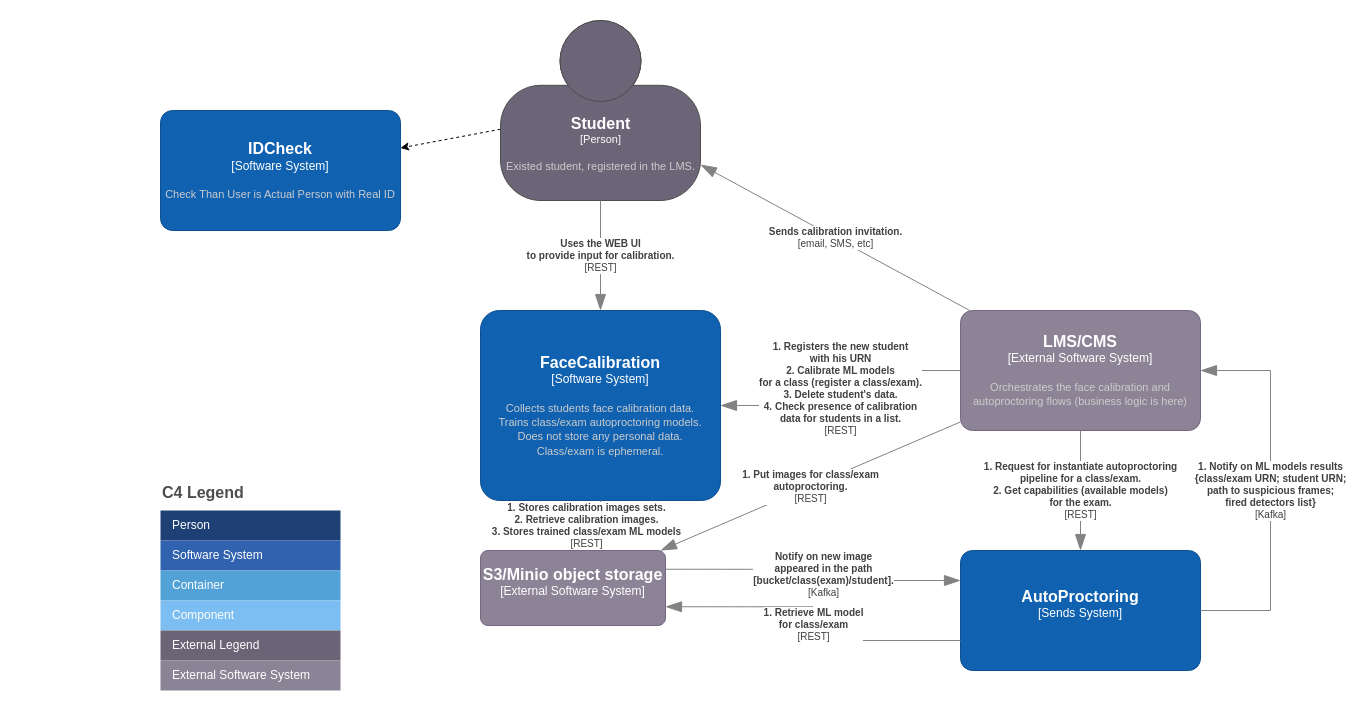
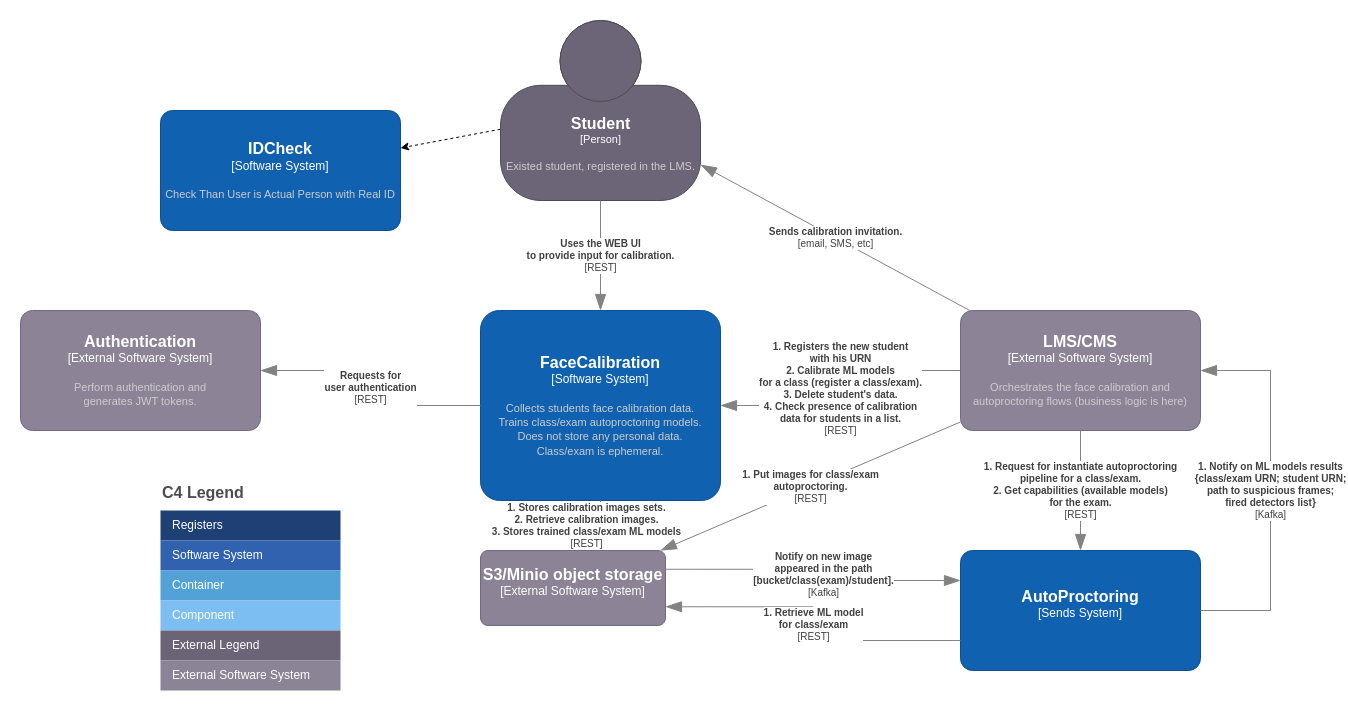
  <mxCell id="0" />
  <mxCell id="1" parent="0" />
  <mxCell id="2" value="&lt;font style=&quot;font-size: 16px&quot;&gt;&lt;b&gt;FaceCalibration&lt;/b&gt;&lt;/font&gt;&lt;div&gt;[Software System]&lt;/div&gt;&lt;br&gt;&lt;div&gt;&lt;font style=&quot;font-size: 11px&quot;&gt;&lt;font color=&quot;#cccccc&quot;&gt;Collects students face calibration data.&#10;Trains class/exam autoproctoring models.&#10;Does not store any personal data.&#10;Class/exam is ephemeral.&lt;/font&gt;&lt;/div&gt;" style="rounded=1;whiteSpace=wrap;html=1;labelBackgroundColor=none;fillColor=#1061B0;fontColor=#ffffff;align=center;arcSize=10;strokeColor=#0D5091;metaEdit=1;resizable=0;points=[[0.25,0,0],[0.5,0,0],[0.75,0,0],[1,0.25,0],[1,0.5,0],[1,0.75,0],[0.75,1,0],[0.5,1,0],[0.25,1,0],[0,0.75,0],[0,0.5,0],[0,0.25,0]];" parent="1" vertex="1"><mxGeometry x="480" y="310" width="240" height="190" as="geometry" /></mxCell>
  <mxCell id="3" value="&lt;font style=&quot;font-size: 16px&quot;&gt;&lt;b&gt;AutoProctoring&lt;/b&gt;&lt;/font&gt;&lt;div&gt;[Sends System]&lt;/div&gt;&lt;br&gt;&lt;div&gt;&lt;font style=&quot;font-size: 11px&quot;&gt;&lt;font color=&quot;#cccccc&quot;&gt;&lt;/font&gt;&lt;/div&gt;" style="rounded=1;whiteSpace=wrap;html=1;labelBackgroundColor=none;fillColor=#1061B0;fontColor=#ffffff;align=center;arcSize=10;strokeColor=#0D5091;metaEdit=1;resizable=0;points=[[0.25,0,0],[0.5,0,0],[0.75,0,0],[1,0.25,0],[1,0.5,0],[1,0.75,0],[0.75,1,0],[0.5,1,0],[0.25,1,0],[0,0.75,0],[0,0.5,0],[0,0.25,0]];" parent="1" vertex="1"><mxGeometry x="960" y="550" width="240" height="120" as="geometry" /></mxCell>
  <mxCell id="4" value="&lt;font style=&quot;font-size: 16px&quot;&gt;&lt;b&gt;S3/Minio object storage&lt;/b&gt;&lt;/font&gt;&lt;div&gt;[External Software System]&lt;/div&gt;&lt;br&gt;&lt;div&gt;&lt;font style=&quot;font-size: 11px&quot;&gt;&lt;font color=&quot;#cccccc&quot;&gt;&lt;/font&gt;&lt;/div&gt;" style="rounded=1;whiteSpace=wrap;html=1;labelBackgroundColor=none;fillColor=#8C8496;fontColor=#ffffff;align=center;arcSize=10;strokeColor=#736782;metaEdit=1;resizable=0;points=[[0.25,0,0],[0.5,0,0],[0.75,0,0],[1,0.25,0],[1,0.5,0],[1,0.75,0],[0.75,1,0],[0.5,1,0],[0.25,1,0],[0,0.75,0],[0,0.5,0],[0,0.25,0]];" parent="1" vertex="1"><mxGeometry x="480" y="550" width="185" height="75" as="geometry" /></mxCell>
  <mxCell id="5" value="&lt;font style=&quot;font-size: 16px&quot;&gt;&lt;b&gt;LMS/CMS&lt;/b&gt;&lt;/font&gt;&lt;div&gt;[External Software System]&lt;/div&gt;&lt;br&gt;&lt;div&gt;&lt;font style=&quot;font-size: 11px&quot;&gt;&lt;font color=&quot;#cccccc&quot;&gt;Orchestrates the face calibration and autoproctoring flows (business logic is here)&lt;/font&gt;&lt;/div&gt;" style="rounded=1;whiteSpace=wrap;html=1;labelBackgroundColor=none;fillColor=#8C8496;fontColor=#ffffff;align=center;arcSize=10;strokeColor=#736782;metaEdit=1;resizable=0;points=[[0.25,0,0],[0.5,0,0],[0.75,0,0],[1,0.25,0],[1,0.5,0],[1,0.75,0],[0.75,1,0],[0.5,1,0],[0.25,1,0],[0,0.75,0],[0,0.5,0],[0,0.25,0]];" parent="1" vertex="1"><mxGeometry x="960" y="310" width="240" height="120" as="geometry" /></mxCell>
  <mxCell id="6" value="&lt;div style=&quot;text-align: left&quot;&gt;&lt;div style=&quot;text-align: center&quot;&gt;&lt;b&gt;1. Registers the new student &#10;with his URN&#10;2. Calibrate ML models &#10;for a class (register a class/exam).&#10;3. Delete student's data.&#10;4. Check presence of calibration &#10;data for students in a list.&lt;/b&gt;&lt;/div&gt;&lt;div style=&quot;text-align: center&quot;&gt;[REST]&lt;/div&gt;&lt;/div&gt;" style="endArrow=blockThin;html=1;fontSize=10;fontColor=#404040;strokeWidth=1;endFill=1;strokeColor=#828282;elbow=vertical;metaEdit=1;endSize=14;startSize=14;jumpStyle=arc;jumpSize=16;rounded=0;edgeStyle=orthogonalEdgeStyle;" parent="1" source="5" target="2" edge="1"><mxGeometry width="240" relative="1" as="geometry"><mxPoint x="730" y="660" as="sourcePoint" /><mxPoint x="970" y="660" as="targetPoint" /></mxGeometry></mxCell>
  <mxCell id="7" value="&lt;div style=&quot;text-align: left&quot;&gt;&lt;div style=&quot;text-align: center&quot;&gt;&lt;b&gt;1. Stores calibration images sets.&#10;2. Retrieve calibration images.&#10;3. Stores trained class/exam ML models&lt;/b&gt;&lt;/div&gt;&lt;div style=&quot;text-align: center&quot;&gt;[REST]&lt;/div&gt;&lt;/div&gt;" style="endArrow=blockThin;html=1;fontSize=10;fontColor=#404040;strokeWidth=1;endFill=1;strokeColor=#828282;elbow=vertical;metaEdit=1;endSize=14;startSize=14;jumpStyle=arc;jumpSize=16;rounded=0;edgeStyle=orthogonalEdgeStyle;" parent="1" source="2" target="4" edge="1"><mxGeometry width="240" relative="1" as="geometry"><mxPoint x="730" y="660" as="sourcePoint" /><mxPoint x="970" y="660" as="targetPoint" /></mxGeometry></mxCell>
  <mxCell id="8" value="&lt;div style=&quot;text-align: left&quot;&gt;&lt;div style=&quot;text-align: center&quot;&gt;&lt;b&gt;1. Put images for class/exam&#10;autoproctoring.&lt;/b&gt;&lt;/div&gt;&lt;div style=&quot;text-align: center&quot;&gt;[REST]&lt;/div&gt;&lt;/div&gt;" style="endArrow=blockThin;html=1;fontSize=10;fontColor=#404040;strokeWidth=1;endFill=1;strokeColor=#828282;elbow=vertical;metaEdit=1;endSize=14;startSize=14;jumpStyle=arc;jumpSize=16;rounded=0;" parent="1" source="5" target="4" edge="1"><mxGeometry width="240" relative="1" as="geometry"><mxPoint x="710" y="780" as="sourcePoint" /><mxPoint x="950" y="780" as="targetPoint" /></mxGeometry></mxCell>
  <mxCell id="9" value="&lt;div style=&quot;text-align: left&quot;&gt;&lt;div style=&quot;text-align: center&quot;&gt;&lt;b&gt;1. Retrieve ML model&#10;for class/exam&lt;/b&gt;&lt;/div&gt;&lt;div style=&quot;text-align: center&quot;&gt;[REST]&lt;/div&gt;&lt;/div&gt;" style="endArrow=blockThin;html=1;fontSize=10;fontColor=#404040;strokeWidth=1;endFill=1;strokeColor=#828282;elbow=vertical;metaEdit=1;endSize=14;startSize=14;jumpStyle=arc;jumpSize=16;rounded=0;edgeStyle=orthogonalEdgeStyle;entryX=1;entryY=0.75;entryDx=0;entryDy=0;entryPerimeter=0;exitX=0;exitY=0.75;exitDx=0;exitDy=0;exitPerimeter=0;" parent="1" source="3" target="4" edge="1"><mxGeometry width="240" relative="1" as="geometry"><mxPoint x="730" y="660" as="sourcePoint" /><mxPoint x="970" y="660" as="targetPoint" /></mxGeometry></mxCell>
  <mxCell id="10" value="&lt;div style=&quot;text-align: left&quot;&gt;&lt;div style=&quot;text-align: center&quot;&gt;&lt;b&gt;1. Request for instantiate autoproctoring&#10;pipeline for a class/exam.&#10;2. Get capabilities (available models) &#10;for the exam.&lt;/b&gt;&lt;/div&gt;&lt;div style=&quot;text-align: center&quot;&gt;[REST]&lt;/div&gt;&lt;/div&gt;" style="endArrow=blockThin;html=1;fontSize=10;fontColor=#404040;strokeWidth=1;endFill=1;strokeColor=#828282;elbow=vertical;metaEdit=1;endSize=14;startSize=14;jumpStyle=arc;jumpSize=16;rounded=0;edgeStyle=orthogonalEdgeStyle;" parent="1" source="5" target="3" edge="1"><mxGeometry width="240" relative="1" as="geometry"><mxPoint x="730" y="660" as="sourcePoint" /><mxPoint x="970" y="660" as="targetPoint" /></mxGeometry></mxCell>
  <mxCell id="11" style="edgeStyle=none;rounded=0;orthogonalLoop=1;jettySize=auto;html=1;fontColor=#000000;dashed=1;" parent="1" source="12" target="27" edge="1"><mxGeometry relative="1" as="geometry" /></mxCell>
  <mxCell id="12" value="&lt;font style=&quot;font-size: 16px&quot;&gt;&lt;b&gt;Student&lt;/b&gt;&lt;/font&gt;&lt;div&gt;[Person]&lt;/div&gt;&lt;br&gt;&lt;div&gt;&lt;font style=&quot;font-size: 11px&quot;&gt;&lt;font color=&quot;#cccccc&quot;&gt;Existed student, registered in the LMS.&lt;/font&gt;&lt;/div&gt;" style="html=1;fontSize=11;dashed=0;whitespace=wrap;fillColor=#6C6477;strokeColor=#4D4D4D;fontColor=#ffffff;shape=mxgraph.c4.person2;align=center;metaEdit=1;points=[[0.5,0,0],[1,0.5,0],[1,0.75,0],[0.75,1,0],[0.5,1,0],[0.25,1,0],[0,0.75,0],[0,0.5,0]];resizable=0;" parent="1" vertex="1"><mxGeometry x="500" y="20" width="200" height="180" as="geometry" /></mxCell>
+ <mxCell id="13" value="&lt;font style=&quot;font-size: 16px&quot;&gt;&lt;b&gt;Authentication&lt;/b&gt;&lt;/font&gt;&lt;div&gt;[External Software System]&lt;/div&gt;&lt;br&gt;&lt;div&gt;&lt;font style=&quot;font-size: 11px&quot;&gt;&lt;font color=&quot;#cccccc&quot;&gt;Perform authentication and &#10;generates JWT tokens.&lt;/font&gt;&lt;/div&gt;" style="rounded=1;whiteSpace=wrap;html=1;labelBackgroundColor=none;fillColor=#8C8496;fontColor=#ffffff;align=center;arcSize=10;strokeColor=#736782;metaEdit=1;resizable=0;points=[[0.25,0,0],[0.5,0,0],[0.75,0,0],[1,0.25,0],[1,0.5,0],[1,0.75,0],[0.75,1,0],[0.5,1,0],[0.25,1,0],[0,0.75,0],[0,0.5,0],[0,0.25,0]];" parent="1" vertex="1"><mxGeometry x="20" y="310" width="240" height="120" as="geometry" /></mxCell>
+ <mxCell id="14" value="&lt;div style=&quot;text-align: left&quot;&gt;&lt;div style=&quot;text-align: center&quot;&gt;&lt;b&gt;Requests for &#10;user authentication&lt;/b&gt;&lt;/div&gt;&lt;div style=&quot;text-align: center&quot;&gt;[REST]&lt;/div&gt;&lt;/div&gt;" style="endArrow=blockThin;html=1;fontSize=10;fontColor=#404040;strokeWidth=1;endFill=1;strokeColor=#828282;elbow=vertical;metaEdit=1;endSize=14;startSize=14;jumpStyle=arc;jumpSize=16;rounded=0;edgeStyle=orthogonalEdgeStyle;" parent="1" source="2" target="13" edge="1"><mxGeometry width="240" relative="1" as="geometry"><mxPoint x="230" y="390" as="sourcePoint" /><mxPoint x="470" y="390" as="targetPoint" /></mxGeometry></mxCell>
  <mxCell id="15" value="&lt;div style=&quot;text-align: left&quot;&gt;&lt;div style=&quot;text-align: center&quot;&gt;&lt;b&gt;Sends calibration invitation.&lt;/b&gt;&lt;/div&gt;&lt;div style=&quot;text-align: center&quot;&gt;[email, SMS, etc]&lt;/div&gt;&lt;/div&gt;" style="endArrow=blockThin;html=1;fontSize=10;fontColor=#404040;strokeWidth=1;endFill=1;strokeColor=#828282;elbow=vertical;metaEdit=1;endSize=14;startSize=14;jumpStyle=arc;jumpSize=16;rounded=0;" parent="1" source="5" target="12" edge="1"><mxGeometry width="240" relative="1" as="geometry"><mxPoint x="460" y="390" as="sourcePoint" /><mxPoint x="700" y="390" as="targetPoint" /></mxGeometry></mxCell>
  <mxCell id="16" value="&lt;div style=&quot;text-align: left&quot;&gt;&lt;div style=&quot;text-align: center&quot;&gt;&lt;b&gt;Uses the WEB UI &#10;to provide input for calibration.&lt;/b&gt;&lt;/div&gt;&lt;div style=&quot;text-align: center&quot;&gt;[REST]&lt;/div&gt;&lt;/div&gt;" style="endArrow=blockThin;html=1;fontSize=10;fontColor=#404040;strokeWidth=1;endFill=1;strokeColor=#828282;elbow=vertical;metaEdit=1;endSize=14;startSize=14;jumpStyle=arc;jumpSize=16;rounded=0;edgeStyle=orthogonalEdgeStyle;" parent="1" source="12" target="2" edge="1"><mxGeometry width="240" relative="1" as="geometry"><mxPoint x="550" y="390" as="sourcePoint" /><mxPoint x="790" y="390" as="targetPoint" /></mxGeometry></mxCell>
  <mxCell id="17" value="C4 Legend" style="align=left;fontSize=16;fontStyle=1;strokeColor=none;fillColor=none;fontColor=#4D4D4D;spacingTop=-8;resizable=0;" parent="1" vertex="1"><mxGeometry x="160" y="480" width="180" height="30" as="geometry" /></mxCell>
  <mxCell id="18" value="" style="shape=table;html=1;whiteSpace=wrap;startSize=0;container=1;collapsible=0;childLayout=tableLayout;fillColor=none;align=left;spacingLeft=10;strokeColor=none;rounded=1;arcSize=11;fontColor=#FFFFFF;resizable=0;points=[[0.25,0,0],[0.5,0,0],[0.75,0,0],[1,0.25,0],[1,0.5,0],[1,0.75,0],[0.75,1,0],[0.5,1,0],[0.25,1,0],[0,0.75,0],[0,0.5,0],[0,0.25,0]];" parent="1" vertex="1"><mxGeometry x="160" y="510" width="180" height="180" as="geometry" /></mxCell>
- <mxCell id="19" value="Person" style="shape=partialRectangle;html=1;whiteSpace=wrap;connectable=0;fillColor=#1E4074;top=0;left=0;bottom=0;right=0;overflow=hidden;pointerEvents=1;align=left;spacingLeft=10;strokeColor=none;fontColor=#FFFFFF;" parent="18" vertex="1"><mxGeometry width="180" height="30" as="geometry" /></mxCell>
+ <mxCell id="19" value="Registers" style="shape=partialRectangle;html=1;whiteSpace=wrap;connectable=0;fillColor=#1E4074;top=0;left=0;bottom=0;right=0;overflow=hidden;pointerEvents=1;align=left;spacingLeft=10;strokeColor=none;fontColor=#FFFFFF;" parent="18" vertex="1"><mxGeometry width="180" height="30" as="geometry" /></mxCell>
  <mxCell id="20" value="Software System" style="shape=partialRectangle;html=1;whiteSpace=wrap;connectable=0;fillColor=#3162AF;top=0;left=0;bottom=0;right=0;overflow=hidden;pointerEvents=1;align=left;spacingLeft=10;fontColor=#FFFFFF;" parent="18" vertex="1"><mxGeometry y="30" width="180" height="30" as="geometry" /></mxCell>
  <mxCell id="21" value="Container" style="shape=partialRectangle;html=1;whiteSpace=wrap;connectable=0;fillColor=#52A2D8;top=0;left=0;bottom=0;right=0;overflow=hidden;pointerEvents=1;align=left;spacingLeft=10;fontColor=#FFFFFF;" parent="18" vertex="1"><mxGeometry y="60" width="180" height="30" as="geometry" /></mxCell>
  <mxCell id="22" value="Component" style="shape=partialRectangle;html=1;whiteSpace=wrap;connectable=0;fillColor=#7CBEF1;top=0;left=0;bottom=0;right=0;overflow=hidden;pointerEvents=1;align=left;spacingLeft=10;fontColor=#FFFFFF;" parent="18" vertex="1"><mxGeometry y="90" width="180" height="30" as="geometry" /></mxCell>
  <mxCell id="23" value="External Legend" style="shape=partialRectangle;html=1;whiteSpace=wrap;connectable=0;fillColor=#6B6477;top=0;left=0;bottom=0;right=0;overflow=hidden;pointerEvents=1;align=left;spacingLeft=10;fontColor=#FFFFFF;" parent="18" vertex="1"><mxGeometry y="120" width="180" height="30" as="geometry" /></mxCell>
  <mxCell id="24" value="External Software System" style="shape=partialRectangle;html=1;whiteSpace=wrap;connectable=0;fillColor=#8B8496;top=0;left=0;bottom=0;right=0;overflow=hidden;pointerEvents=1;align=left;spacingLeft=10;fontColor=#FFFFFF;" parent="18" vertex="1"><mxGeometry y="150" width="180" height="30" as="geometry" /></mxCell>
  <mxCell id="25" value="&lt;div style=&quot;text-align: left&quot;&gt;&lt;div style=&quot;text-align: center&quot;&gt;&lt;b&gt;Notify on new image &#10;appeared in the path&#10;[bucket/class(exam)/student].&lt;/b&gt;&lt;/div&gt;&lt;div style=&quot;text-align: center&quot;&gt;[Kafka]&lt;/div&gt;&lt;/div&gt;" style="endArrow=blockThin;html=1;fontSize=10;fontColor=#404040;strokeWidth=1;endFill=1;strokeColor=#828282;elbow=vertical;metaEdit=1;endSize=14;startSize=14;jumpStyle=arc;jumpSize=16;rounded=0;edgeStyle=orthogonalEdgeStyle;exitX=1;exitY=0.25;exitDx=0;exitDy=0;exitPerimeter=0;entryX=0;entryY=0.25;entryDx=0;entryDy=0;entryPerimeter=0;" parent="1" source="4" target="3" edge="1"><mxGeometry y="10" width="240" relative="1" as="geometry"><mxPoint x="670" y="400" as="sourcePoint" /><mxPoint x="910" y="400" as="targetPoint" /><mxPoint as="offset" /></mxGeometry></mxCell>
  <mxCell id="26" value="&lt;div style=&quot;text-align: left&quot;&gt;&lt;div style=&quot;text-align: center&quot;&gt;&lt;b&gt;1. Notify on ML models results&#10;{class/exam URN; student URN; &#10;path to suspicious frames; &#10;fired detectors list}&lt;/b&gt;&lt;/div&gt;&lt;div style=&quot;text-align: center&quot;&gt;[Kafka]&lt;/div&gt;&lt;/div&gt;" style="endArrow=blockThin;html=1;fontSize=10;fontColor=#404040;strokeWidth=1;endFill=1;strokeColor=#828282;elbow=vertical;metaEdit=1;endSize=14;startSize=14;jumpStyle=arc;jumpSize=16;rounded=0;edgeStyle=orthogonalEdgeStyle;exitX=1;exitY=0.5;exitDx=0;exitDy=0;exitPerimeter=0;entryX=1;entryY=0.5;entryDx=0;entryDy=0;entryPerimeter=0;" parent="1" source="3" target="5" edge="1"><mxGeometry width="240" relative="1" as="geometry"><mxPoint x="790" y="400" as="sourcePoint" /><mxPoint x="1030" y="400" as="targetPoint" /><Array as="points"><mxPoint x="1270" y="610" /><mxPoint x="1270" y="370" /></Array></mxGeometry></mxCell>
  <mxCell id="27" value="&lt;font style=&quot;font-size: 16px&quot;&gt;&lt;b&gt;IDCheck&lt;/b&gt;&lt;/font&gt;&lt;div&gt;[Software System]&lt;/div&gt;&lt;br&gt;&lt;div&gt;&lt;font style=&quot;font-size: 11px&quot;&gt;&lt;font color=&quot;#cccccc&quot;&gt;Check Than User is Actual Person with Real ID&lt;/font&gt;&lt;/div&gt;" style="rounded=1;whiteSpace=wrap;html=1;labelBackgroundColor=none;fillColor=#1061B0;fontColor=#ffffff;align=center;arcSize=10;strokeColor=#0D5091;metaEdit=1;resizable=0;points=[[0.25,0,0],[0.5,0,0],[0.75,0,0],[1,0.25,0],[1,0.5,0],[1,0.75,0],[0.75,1,0],[0.5,1,0],[0.25,1,0],[0,0.75,0],[0,0.5,0],[0,0.25,0]];" parent="1" vertex="1"><mxGeometry x="160" y="110" width="240" height="120" as="geometry" /></mxCell>
